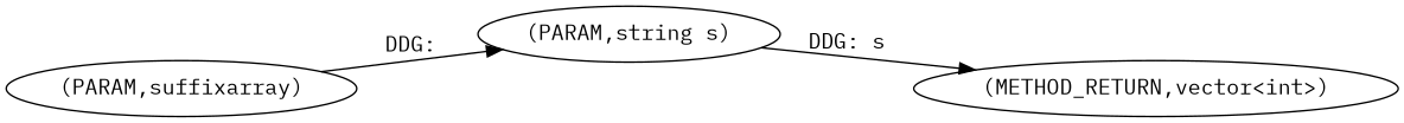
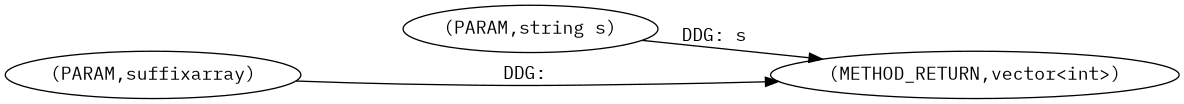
  digraph {
    fontname="IBM Plex Mono"
    rankdir=LR
    node [fontname="IBM Plex Mono"]
    edge [fontname="IBM Plex Mono"]
    n1 [label="(PARAM,suffixarray)"]
    n2 [label="(PARAM,string s)"]
    n3 [label="(METHOD_RETURN,vector<int>)"]
-   n1 -> n2 [label="DDG: "]
+   n1 -> n3 [label="DDG: "]
    n2 -> n3 [label="DDG: s"]
  }
